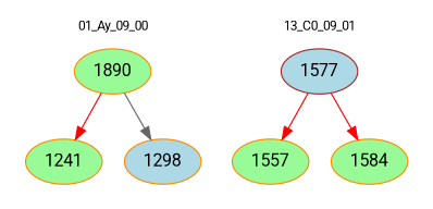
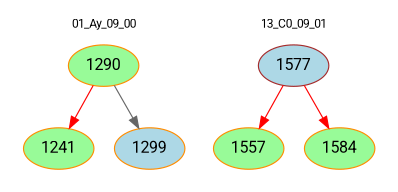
  digraph {
    fontname=Roboto
    node [color=darkorange fillcolor=palegreen fontname=Roboto style=filled]
    edge [color=red fontname=Roboto]
-   n1 [label=1890]
+   n1 [label=1290]
    n2 [label=1241]
-   n3 [fillcolor=lightblue label=1298]
+   n3 [fillcolor=lightblue label=1299]
    n4 [color=brown fillcolor=lightblue label=1577]
    n5 [label=1557]
    n6 [label=1584]
    subgraph cluster_1 {
      color=white
      fontsize=10
      label="01_Ay_09_00"
      n1
      n2
      n3
    }
    subgraph cluster_2 {
      color=white
      fontsize=10
      label="13_C0_09_01"
      n4
      n5
      n6
    }
    n1 -> n2
    n1 -> n3 [color=gray40]
    n4 -> n5
    n4 -> n6
  }
